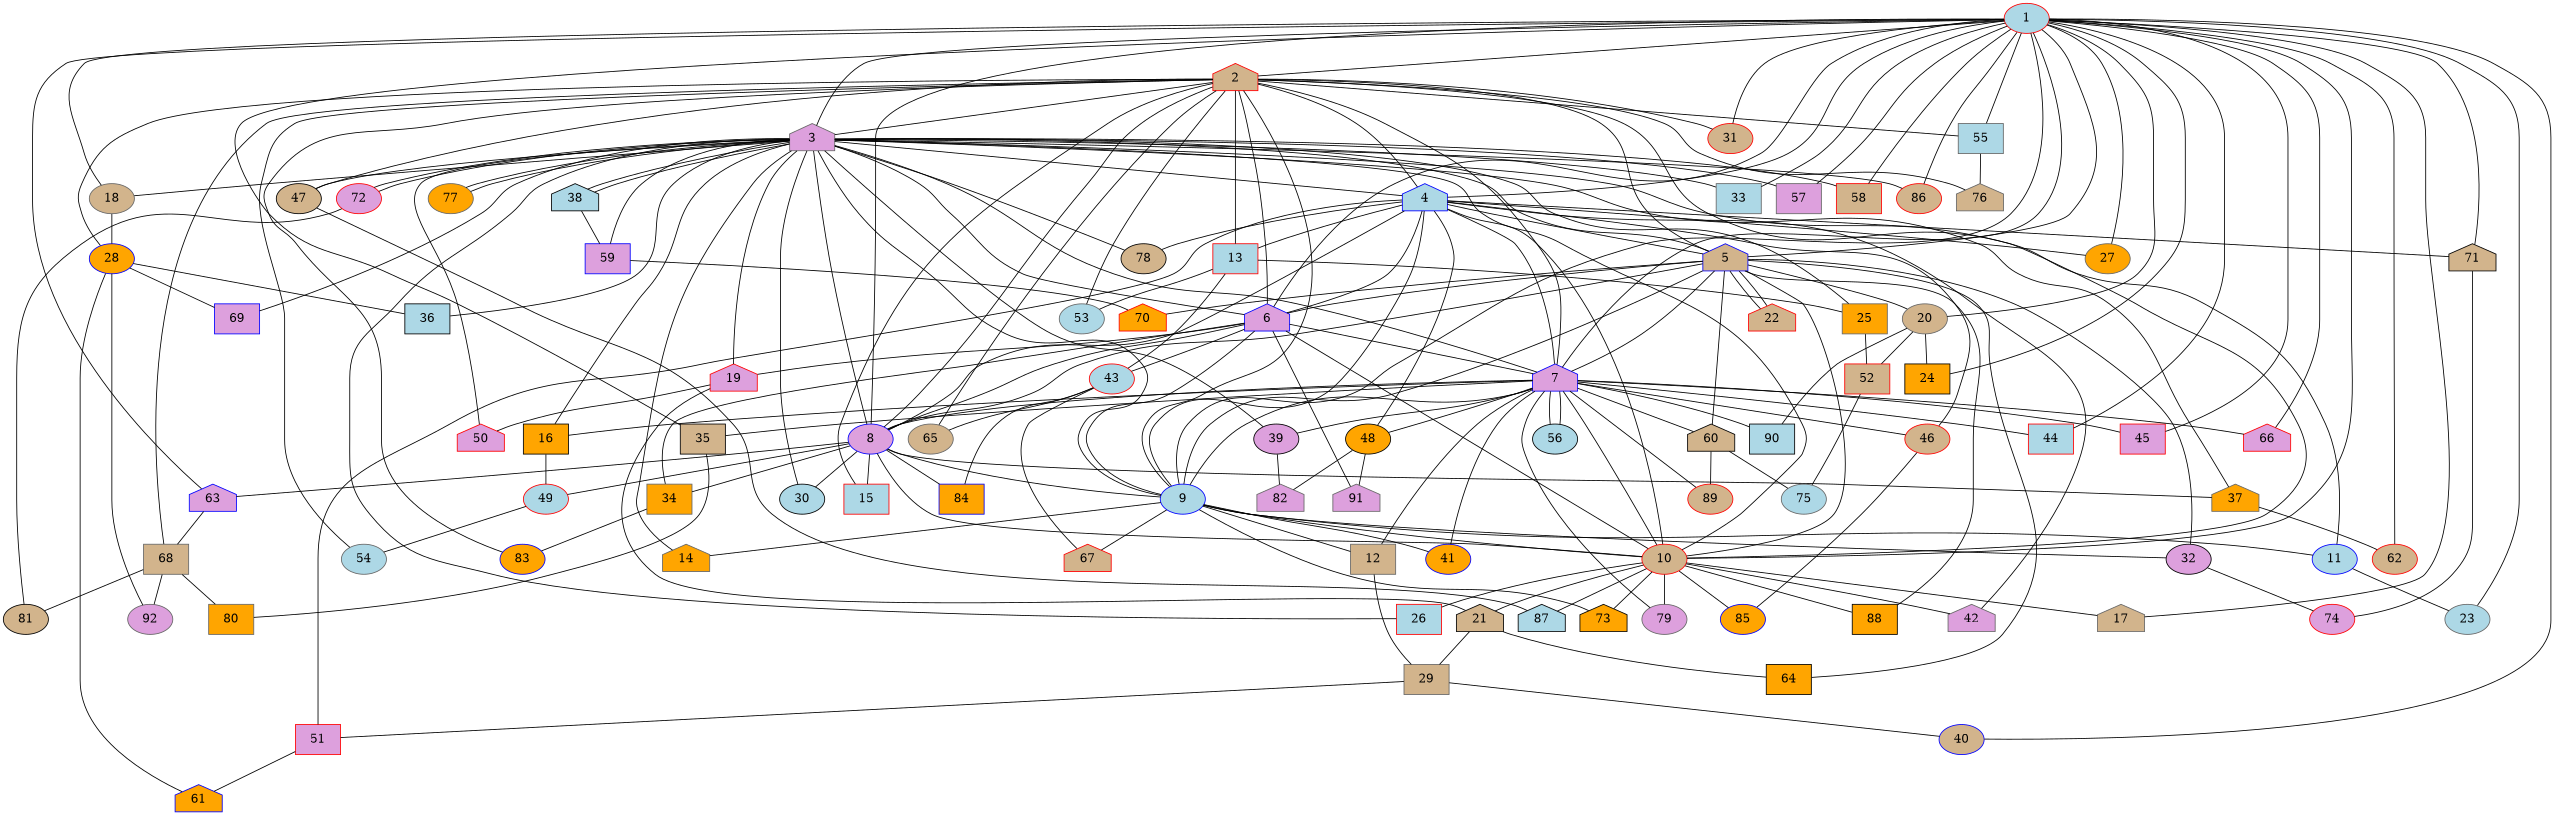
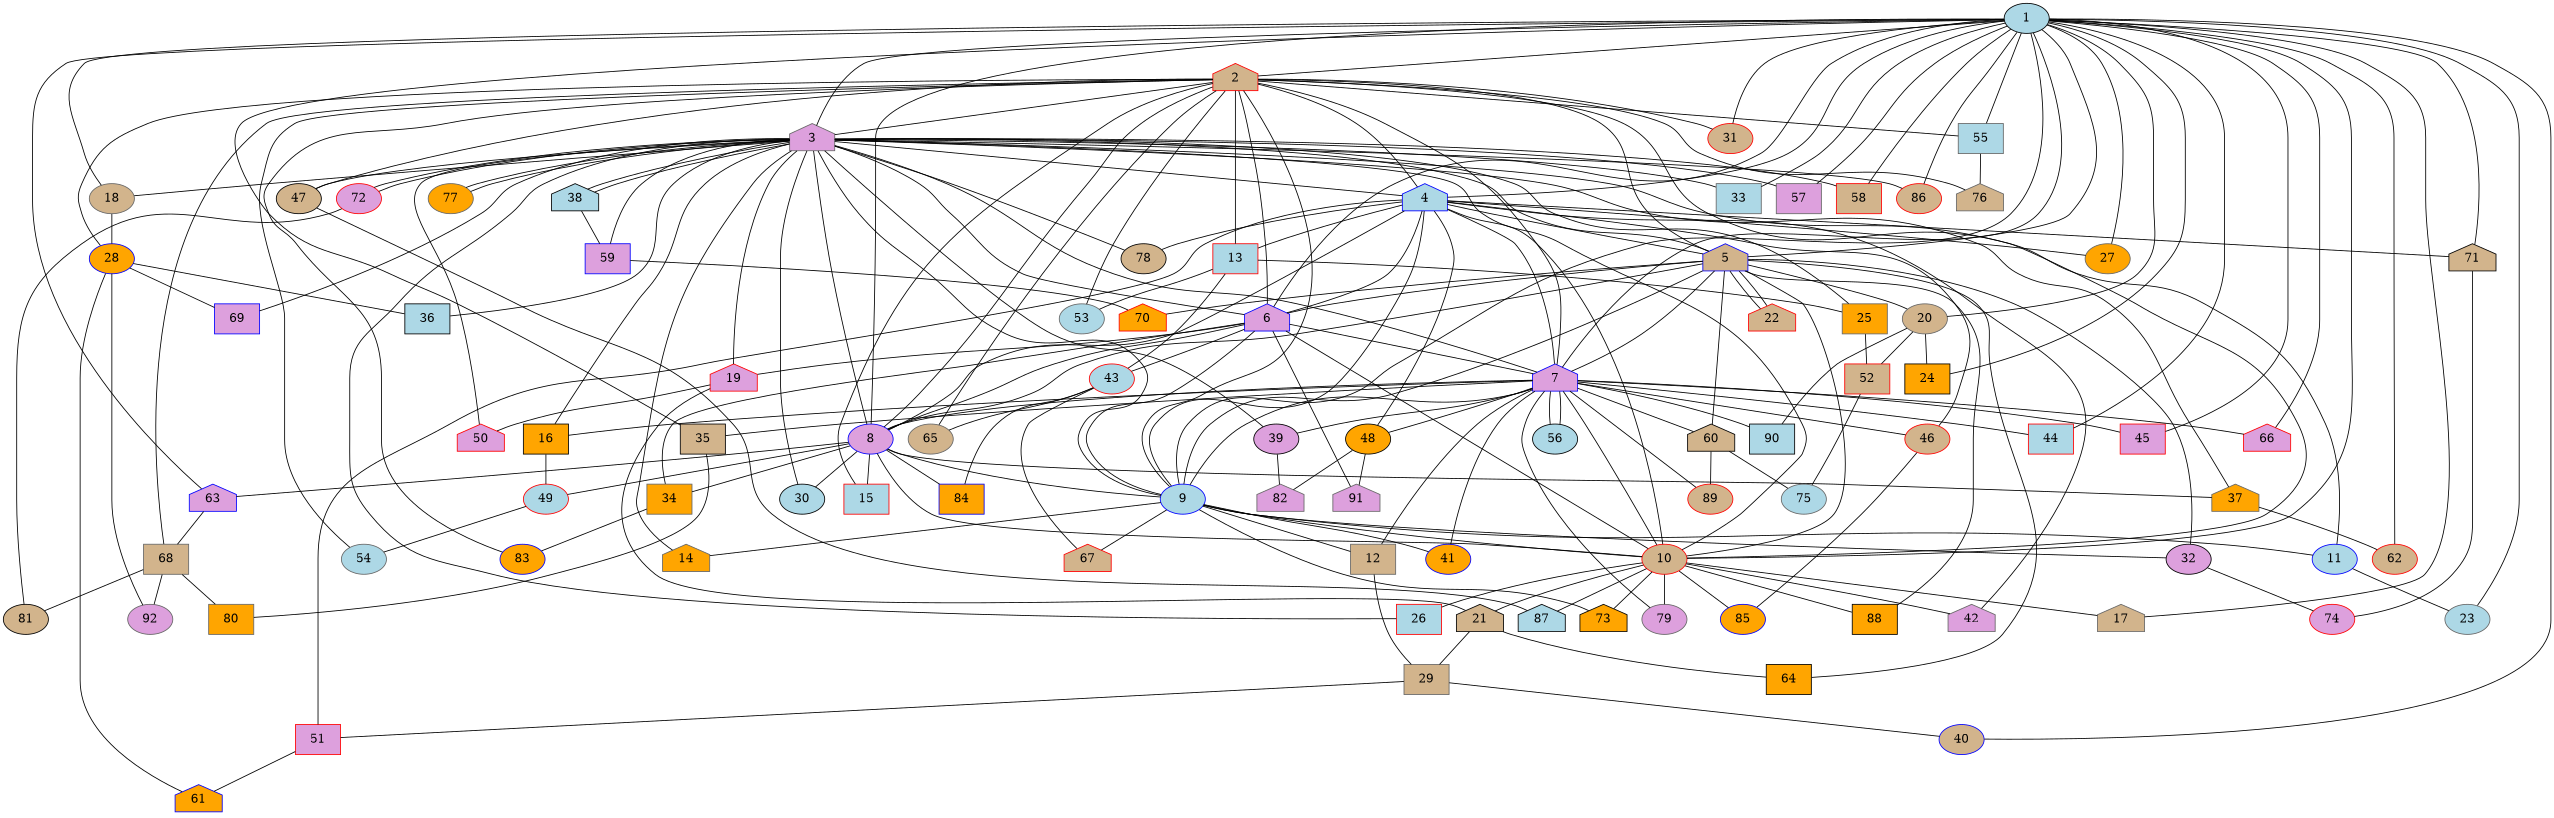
  graph {
    node [color=gray40 fillcolor=tan shape=ellipse style=filled]
-   1 [color=red fillcolor=lightblue]
+   1 [color=black fillcolor=lightblue]
    2 [color=red shape=house]
    3 [fillcolor=plum shape=house]
    4 [color=blue fillcolor=lightblue shape=house]
    5 [color=blue shape=house]
    6 [color=blue fillcolor=plum shape=house]
    7 [color=blue fillcolor=plum shape=house]
    8 [color=blue fillcolor=plum]
    9 [color=blue fillcolor=lightblue]
    10 [color=red]
    17 [shape=house]
    18
    20
    23 [fillcolor=lightblue]
    24 [color=black fillcolor=orange shape=box]
    27 [fillcolor=orange]
    31 [color=red]
    33 [fillcolor=lightblue shape=box]
    35 [color=black shape=box]
    40 [color=blue]
    44 [color=red fillcolor=lightblue shape=box]
    45 [color=red fillcolor=plum shape=box]
    55 [fillcolor=lightblue shape=box]
    57 [fillcolor=plum shape=box]
    58 [color=red shape=box]
    62 [color=red]
    63 [color=blue fillcolor=plum shape=house]
    66 [color=red fillcolor=plum shape=house]
    71 [color=black shape=house]
    86 [color=red]
    13 [color=red fillcolor=lightblue shape=box]
    15 [color=red fillcolor=lightblue shape=box]
    28 [color=blue fillcolor=orange]
    47 [color=black]
    53 [fillcolor=lightblue]
    54 [fillcolor=lightblue]
    65
    68 [shape=box]
    76 [shape=house]
    83 [color=blue fillcolor=orange]
    11 [color=blue fillcolor=lightblue]
    14 [fillcolor=orange shape=house]
    16 [color=black fillcolor=orange shape=box]
    19 [color=red fillcolor=plum shape=house]
    25 [fillcolor=orange shape=box]
    26 [color=red fillcolor=lightblue shape=box]
    30 [color=black fillcolor=lightblue]
    36 [color=black fillcolor=lightblue shape=box]
    37 [fillcolor=orange shape=house]
    38 [color=black fillcolor=lightblue shape=house]
    39 [color=black fillcolor=plum]
    50 [color=red fillcolor=plum shape=house]
    59 [color=blue fillcolor=plum shape=box]
    69 [color=blue fillcolor=plum shape=box]
    72 [color=red fillcolor=plum]
    77 [fillcolor=orange]
    78 [color=black]
    42 [fillcolor=plum shape=house]
    46 [color=red]
    48 [color=black fillcolor=orange]
    51 [color=red fillcolor=plum shape=box]
    22 [color=red shape=house]
    32 [color=black fillcolor=plum]
    60 [color=black shape=house]
    64 [color=black fillcolor=orange shape=box]
    70 [color=red fillcolor=orange shape=house]
    88 [color=black fillcolor=orange shape=box]
    34 [fillcolor=orange shape=box]
    43 [color=red fillcolor=lightblue]
    91 [fillcolor=plum shape=house]
    12 [shape=box]
    41 [color=blue fillcolor=orange]
    56 [color=black fillcolor=lightblue]
    79 [fillcolor=plum]
    89 [color=red]
    90 [color=black fillcolor=lightblue shape=box]
    49 [color=red fillcolor=lightblue]
    84 [color=blue fillcolor=orange shape=box]
    67 [color=red shape=house]
    73 [color=black fillcolor=orange shape=house]
    21 [color=black shape=house]
    85 [color=blue fillcolor=orange]
    87 [color=black fillcolor=lightblue shape=house]
    52 [color=red shape=box]
    80 [fillcolor=orange shape=box]
    74 [color=red fillcolor=plum]
    61 [color=blue fillcolor=orange shape=house]
    92 [fillcolor=plum]
    81 [color=black]
    82 [fillcolor=plum shape=house]
    75 [fillcolor=lightblue]
    29 [shape=box]
    1 -- 2
    1 -- 3
    1 -- 4
    1 -- 5
    1 -- 6
    1 -- 7
    1 -- 8
    1 -- 9
    1 -- 10
    1 -- 17
    1 -- 18
    1 -- 20
    1 -- 23
    1 -- 24
    1 -- 27
    1 -- 31
    1 -- 33
    1 -- 35
    1 -- 40
    1 -- 44
    1 -- 45
    1 -- 55
    1 -- 57
    1 -- 58
    1 -- 62
    1 -- 63
    1 -- 66
    1 -- 71
    1 -- 86
    2 -- 3
    2 -- 4
    2 -- 5
    2 -- 6
    2 -- 7
    2 -- 8
    2 -- 9
    2 -- 10
    2 -- 31
    2 -- 55
    2 -- 13
    2 -- 15
    2 -- 28
    2 -- 47
    2 -- 53
    2 -- 54
    2 -- 65
    2 -- 68
    2 -- 76
    2 -- 83
    3 -- 4
    3 -- 5
    3 -- 6
    3 -- 7
    3 -- 8
    3 -- 9
    3 -- 10
    3 -- 18
    3 -- 33
    3 -- 57
    3 -- 58
    3 -- 86
    3 -- 47
    3 -- 11
    3 -- 14
    3 -- 16
    3 -- 19
    3 -- 25
    3 -- 26
    3 -- 30
    3 -- 36
    3 -- 37
    3 -- 38
    3 -- 38
    3 -- 39
    3 -- 50
    3 -- 59
    3 -- 69
    3 -- 72
    3 -- 72
    3 -- 77
    3 -- 77
    3 -- 78
    4 -- 5
    4 -- 6
    4 -- 7
    4 -- 8
    4 -- 9
    4 -- 10
    4 -- 27
    4 -- 71
    4 -- 13
    4 -- 78
    4 -- 42
    4 -- 46
    4 -- 48
    4 -- 51
    5 -- 6
    5 -- 7
    5 -- 8
    5 -- 9
    5 -- 10
    5 -- 20
    5 -- 22
    5 -- 22
    5 -- 32
    5 -- 60
    5 -- 64
    5 -- 70
    5 -- 88
    6 -- 7
    6 -- 8
    6 -- 9
    6 -- 10
    6 -- 19
    6 -- 34
    6 -- 43
    6 -- 91
    7 -- 8
    7 -- 9
    7 -- 10
    7 -- 35
    7 -- 44
    7 -- 45
    7 -- 66
    7 -- 16
    7 -- 39
    7 -- 46
    7 -- 48
    7 -- 60
    7 -- 12
    7 -- 41
    7 -- 56
    7 -- 56
    7 -- 79
    7 -- 89
    7 -- 90
    8 -- 9
    8 -- 10
    8 -- 63
    8 -- 15
    8 -- 30
    8 -- 37
    8 -- 34
    8 -- 49
    8 -- 84
    9 -- 10
    9 -- 11
    9 -- 14
    9 -- 32
    9 -- 12
    9 -- 41
    9 -- 67
    9 -- 73
    10 -- 17
    10 -- 26
    10 -- 42
    10 -- 88
    10 -- 79
    10 -- 73
    10 -- 21
    10 -- 85
    10 -- 87
    18 -- 28
    20 -- 24
    20 -- 90
    20 -- 52
    35 -- 80
    55 -- 76
    63 -- 68
    71 -- 74
    13 -- 53
    13 -- 25
    13 -- 43
    28 -- 36
    28 -- 69
    28 -- 61
    28 -- 92
    47 -- 87
    68 -- 80
    68 -- 92
    68 -- 81
    11 -- 23
    16 -- 49
    19 -- 50
    19 -- 21
    25 -- 52
    37 -- 62
    38 -- 59
    39 -- 82
    59 -- 70
    72 -- 81
    46 -- 85
    48 -- 91
    48 -- 82
    51 -- 61
    32 -- 74
    60 -- 89
    60 -- 75
    34 -- 83
    43 -- 65
    43 -- 84
    43 -- 67
    12 -- 29
    49 -- 54
    21 -- 64
    21 -- 29
    52 -- 75
    29 -- 40
    29 -- 51
  }
